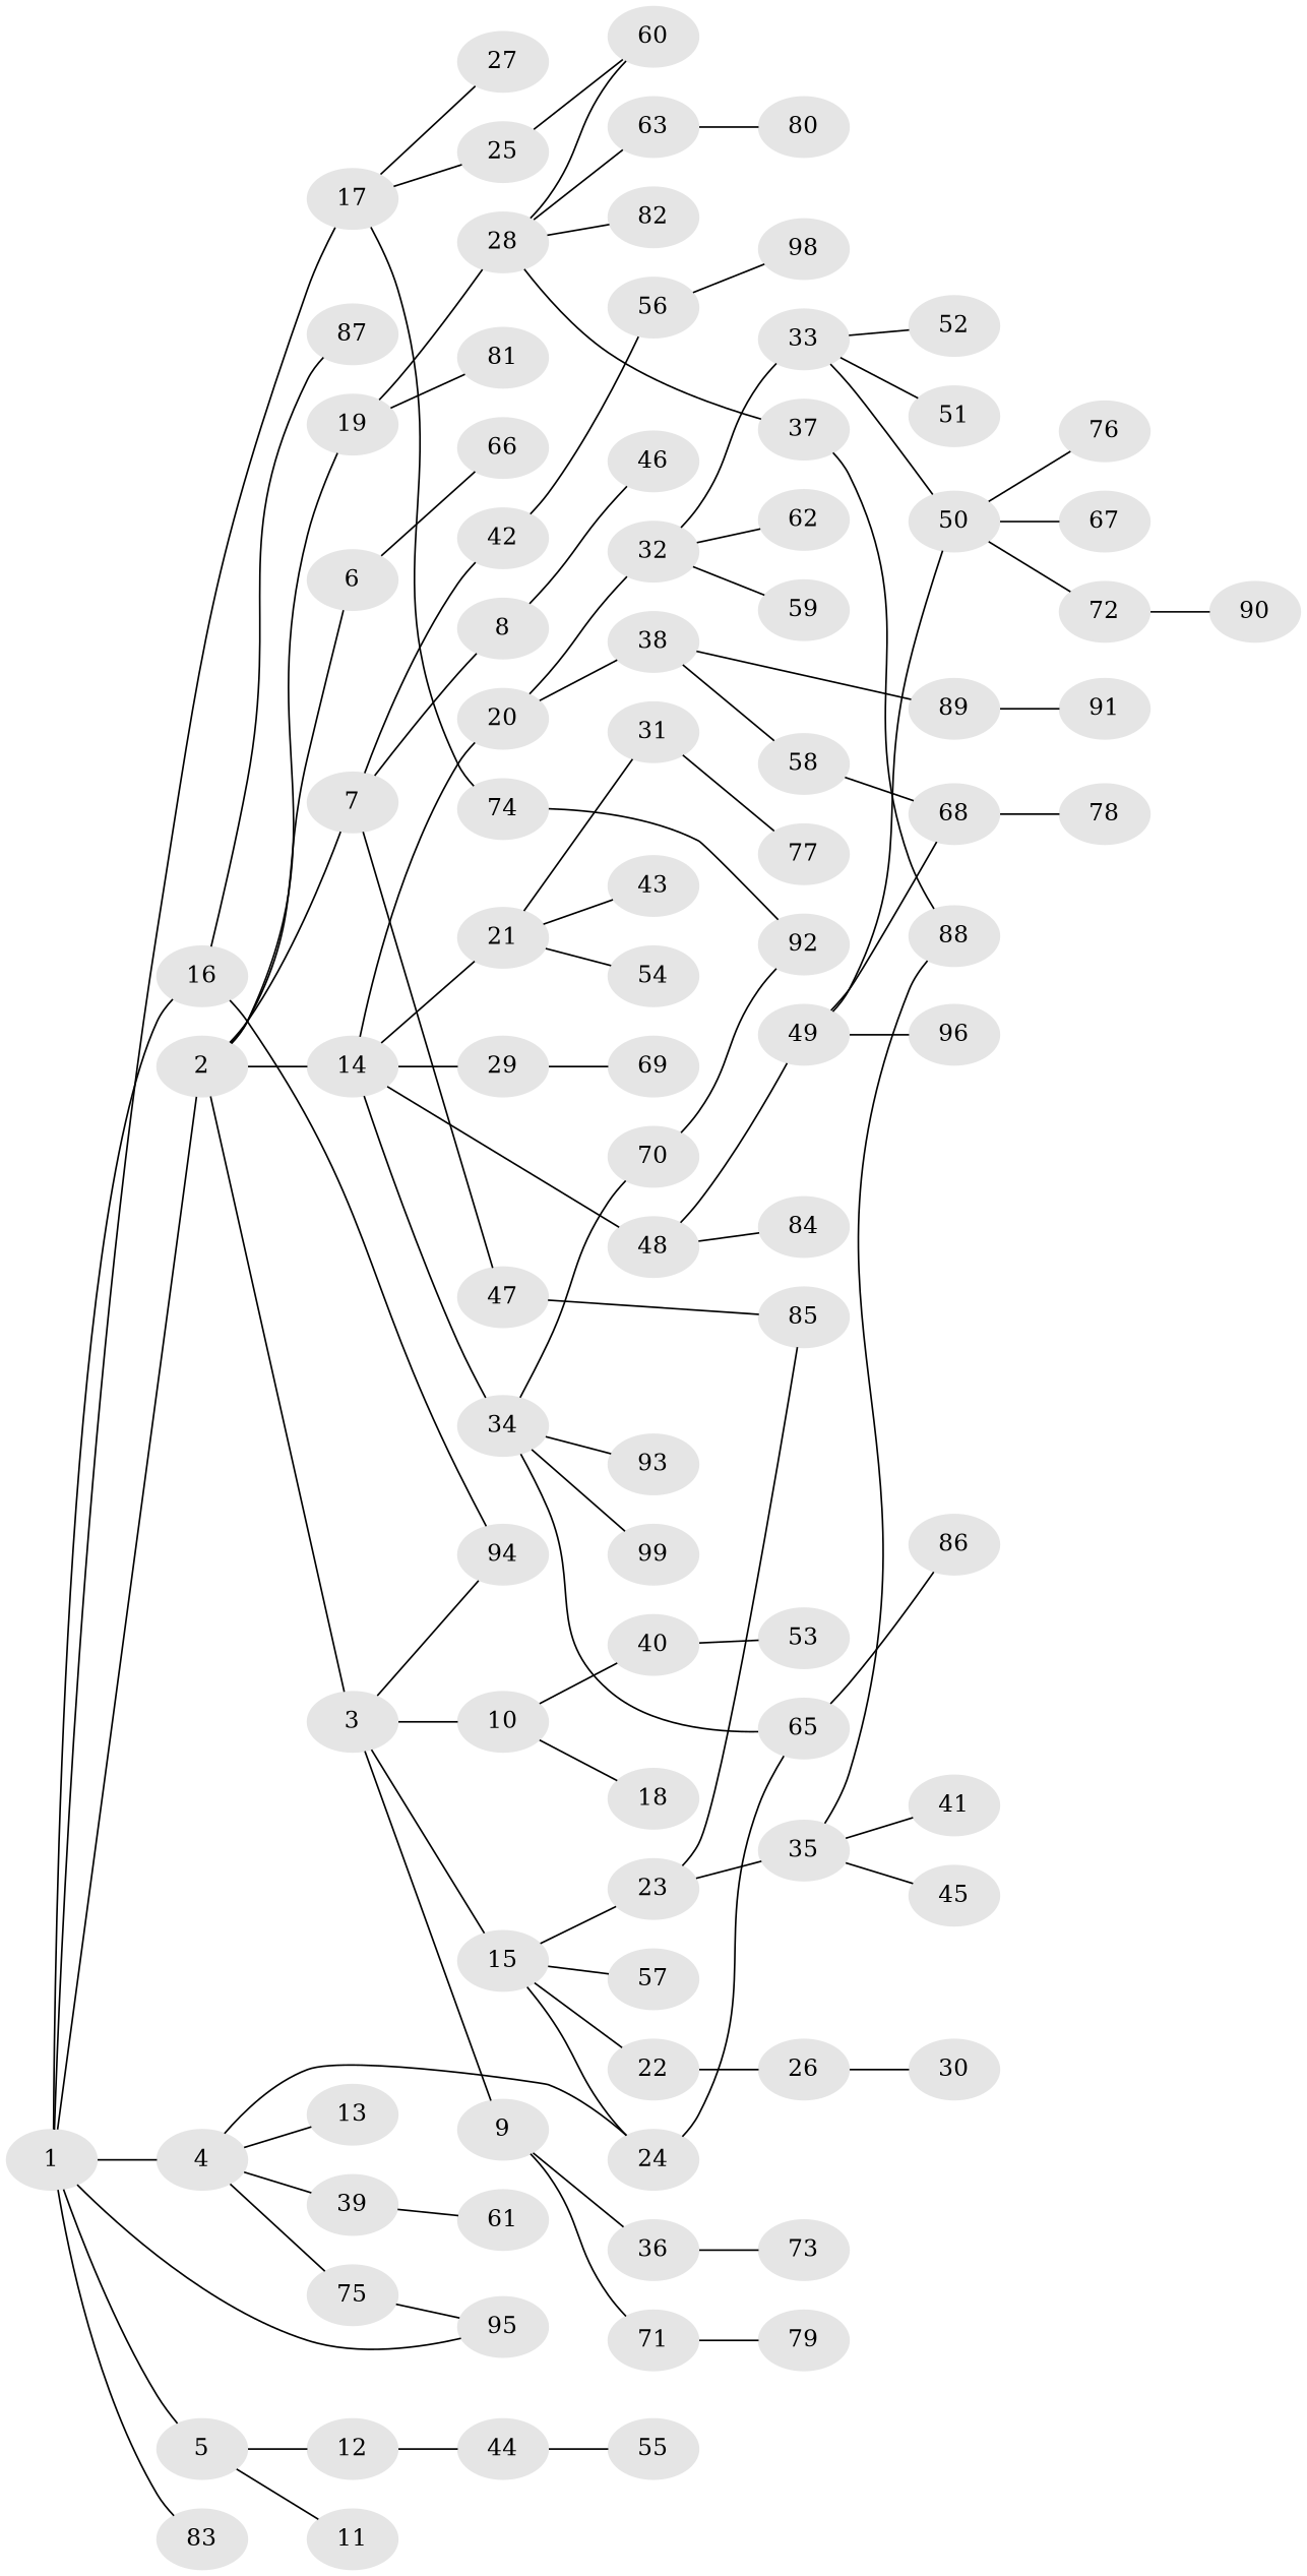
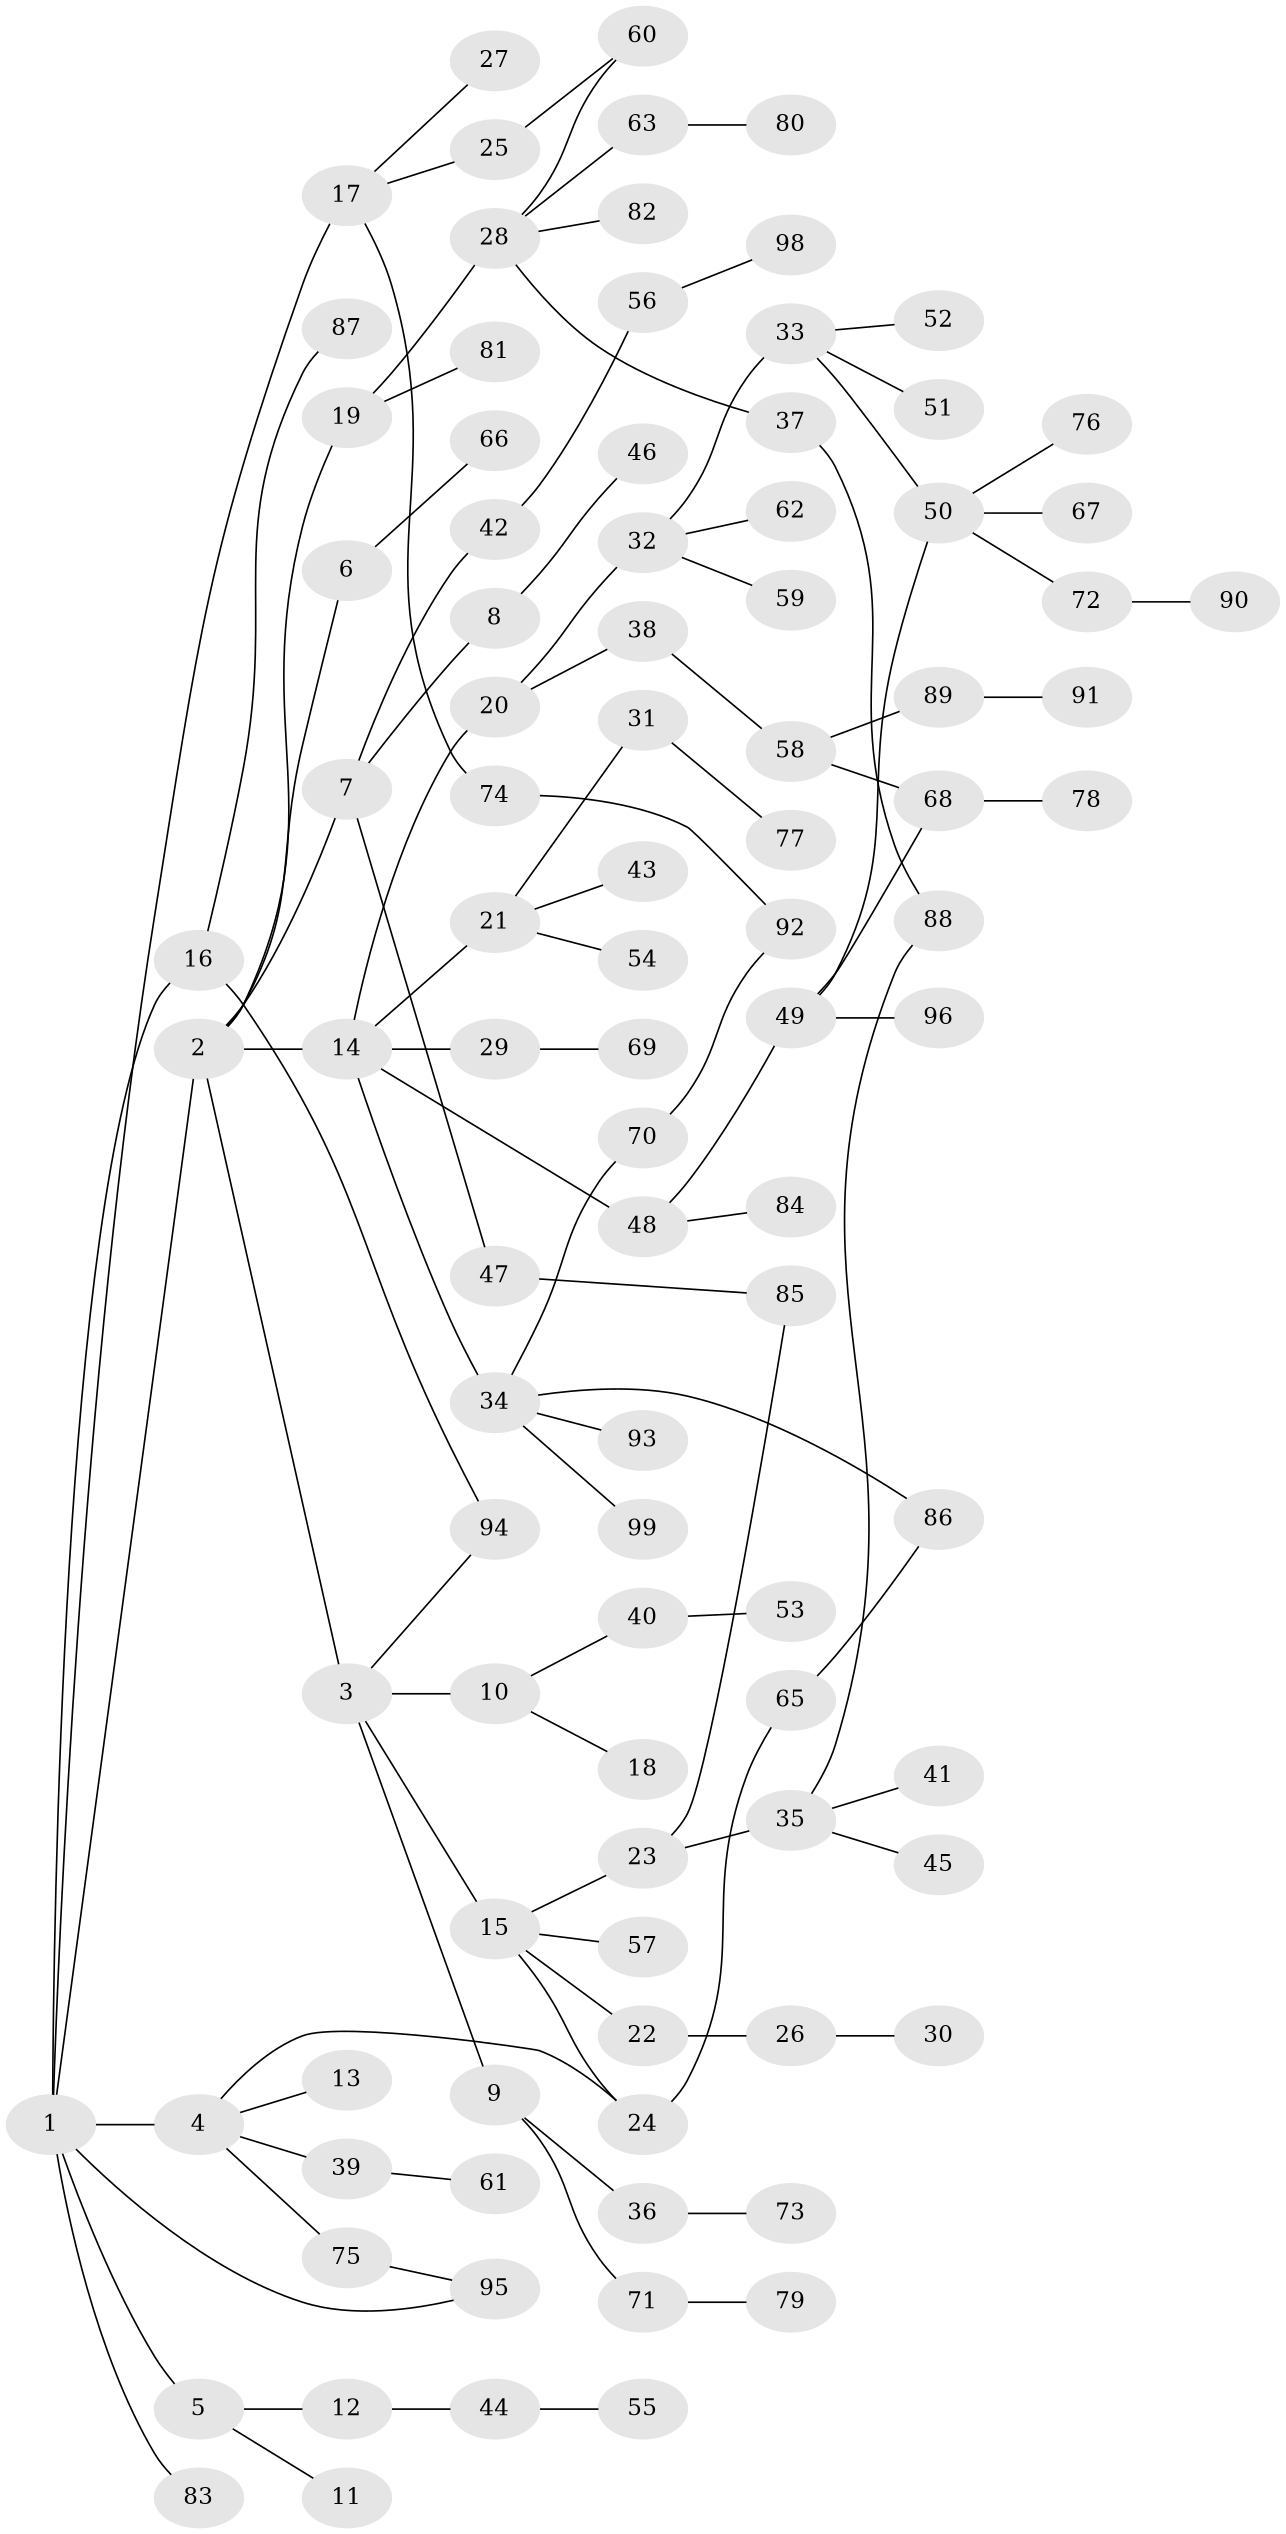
  graph {
    rankdir=LR
    node [color=gray90 style=filled]
    1
    2
    4
    5
    16
    17
    83
    95
    3
    6
    7
    14
    19
    13
    24
    39
    75
    11
    12
    94
    87
    25
    27
    74
    9
    10
    15
    66
    8
    42
    47
    20
    21
    29
    34
    48
    28
    81
    36
    71
    18
    40
    22
    23
    57
    65
    61
    44
    46
    56
    85
    73
    79
    53
    55
    32
    38
    31
    43
    54
    69
    70
    93
    n64 [label=99]
    49
    84
    26
    35
    60
    92
    37
    63
    82
    33
    59
    62
    58
    89
    77
    30
    41
    45
    88
    86
    80
    50
    51
    52
    67
    72
    76
    68
    91
    98
    96
    78
    90
    1 -- 2
    1 -- 4
    1 -- 5
    1 -- 16
    1 -- 17
    1 -- 83
    1 -- 95
    2 -- 3
    2 -- 6
    2 -- 7
    2 -- 14
    2 -- 19
    4 -- 13
    4 -- 24
    4 -- 39
    4 -- 75
    5 -- 11
    5 -- 12
    16 -- 94
    16 -- 87
    17 -- 25
    17 -- 27
    17 -- 74
    3 -- 94
    3 -- 9
    3 -- 10
    3 -- 15
    6 -- 66
    7 -- 8
    7 -- 42
    7 -- 47
    14 -- 20
    14 -- 21
    14 -- 29
    14 -- 34
    14 -- 48
    19 -- 28
    19 -- 81
    24 -- 65
    39 -- 61
    75 -- 95
    12 -- 44
    25 -- 60
    74 -- 92
    9 -- 36
    9 -- 71
    10 -- 18
    10 -- 40
    15 -- 24
    15 -- 22
    15 -- 23
    15 -- 57
    8 -- 46
    42 -- 56
    47 -- 85
    20 -- 32
    20 -- 38
    21 -- 31
    21 -- 43
    21 -- 54
    29 -- 69
-   34 -- 65
+   34 -- 86
    34 -- 70
    34 -- 93
    34 -- n64
    48 -- 49
    48 -- 84
    28 -- 60
    28 -- 37
    28 -- 63
    28 -- 82
    36 -- 73
    71 -- 79
    40 -- 53
    22 -- 26
    23 -- 85
    23 -- 35
    65 -- 86
    44 -- 55
    56 -- 98
    32 -- 33
    32 -- 59
    32 -- 62
    38 -- 58
-   38 -- 89
+   58 -- 89
    31 -- 77
    70 -- 92
    49 -- 50
    49 -- 68
    49 -- 96
    26 -- 30
    35 -- 41
    35 -- 45
    35 -- 88
    37 -- 88
    63 -- 80
    33 -- 50
    33 -- 51
    33 -- 52
    58 -- 68
    89 -- 91
    50 -- 67
    50 -- 72
    50 -- 76
    72 -- 90
    68 -- 78
  }
